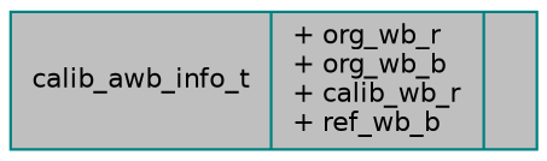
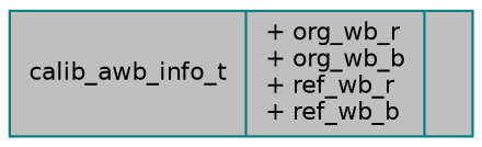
  digraph {
    rankdir=LR
-   n1 [color=teal fillcolor=grey75 fontcolor=black fontname=Helvetica fontsize=10 height=0.2 label="{calib_awb_info_t\n|+ org_wb_r\l+ org_wb_b\l+ calib_wb_r\l+ ref_wb_b\l|}" shape=record style=filled width=0.4]
+   n1 [color=teal fillcolor=grey75 fontcolor=black fontname=Helvetica fontsize=10 height=0.2 label="{calib_awb_info_t\n|+ org_wb_r\l+ org_wb_b\l+ ref_wb_r\l+ ref_wb_b\l|}" shape=record style=filled width=0.4]
  }
